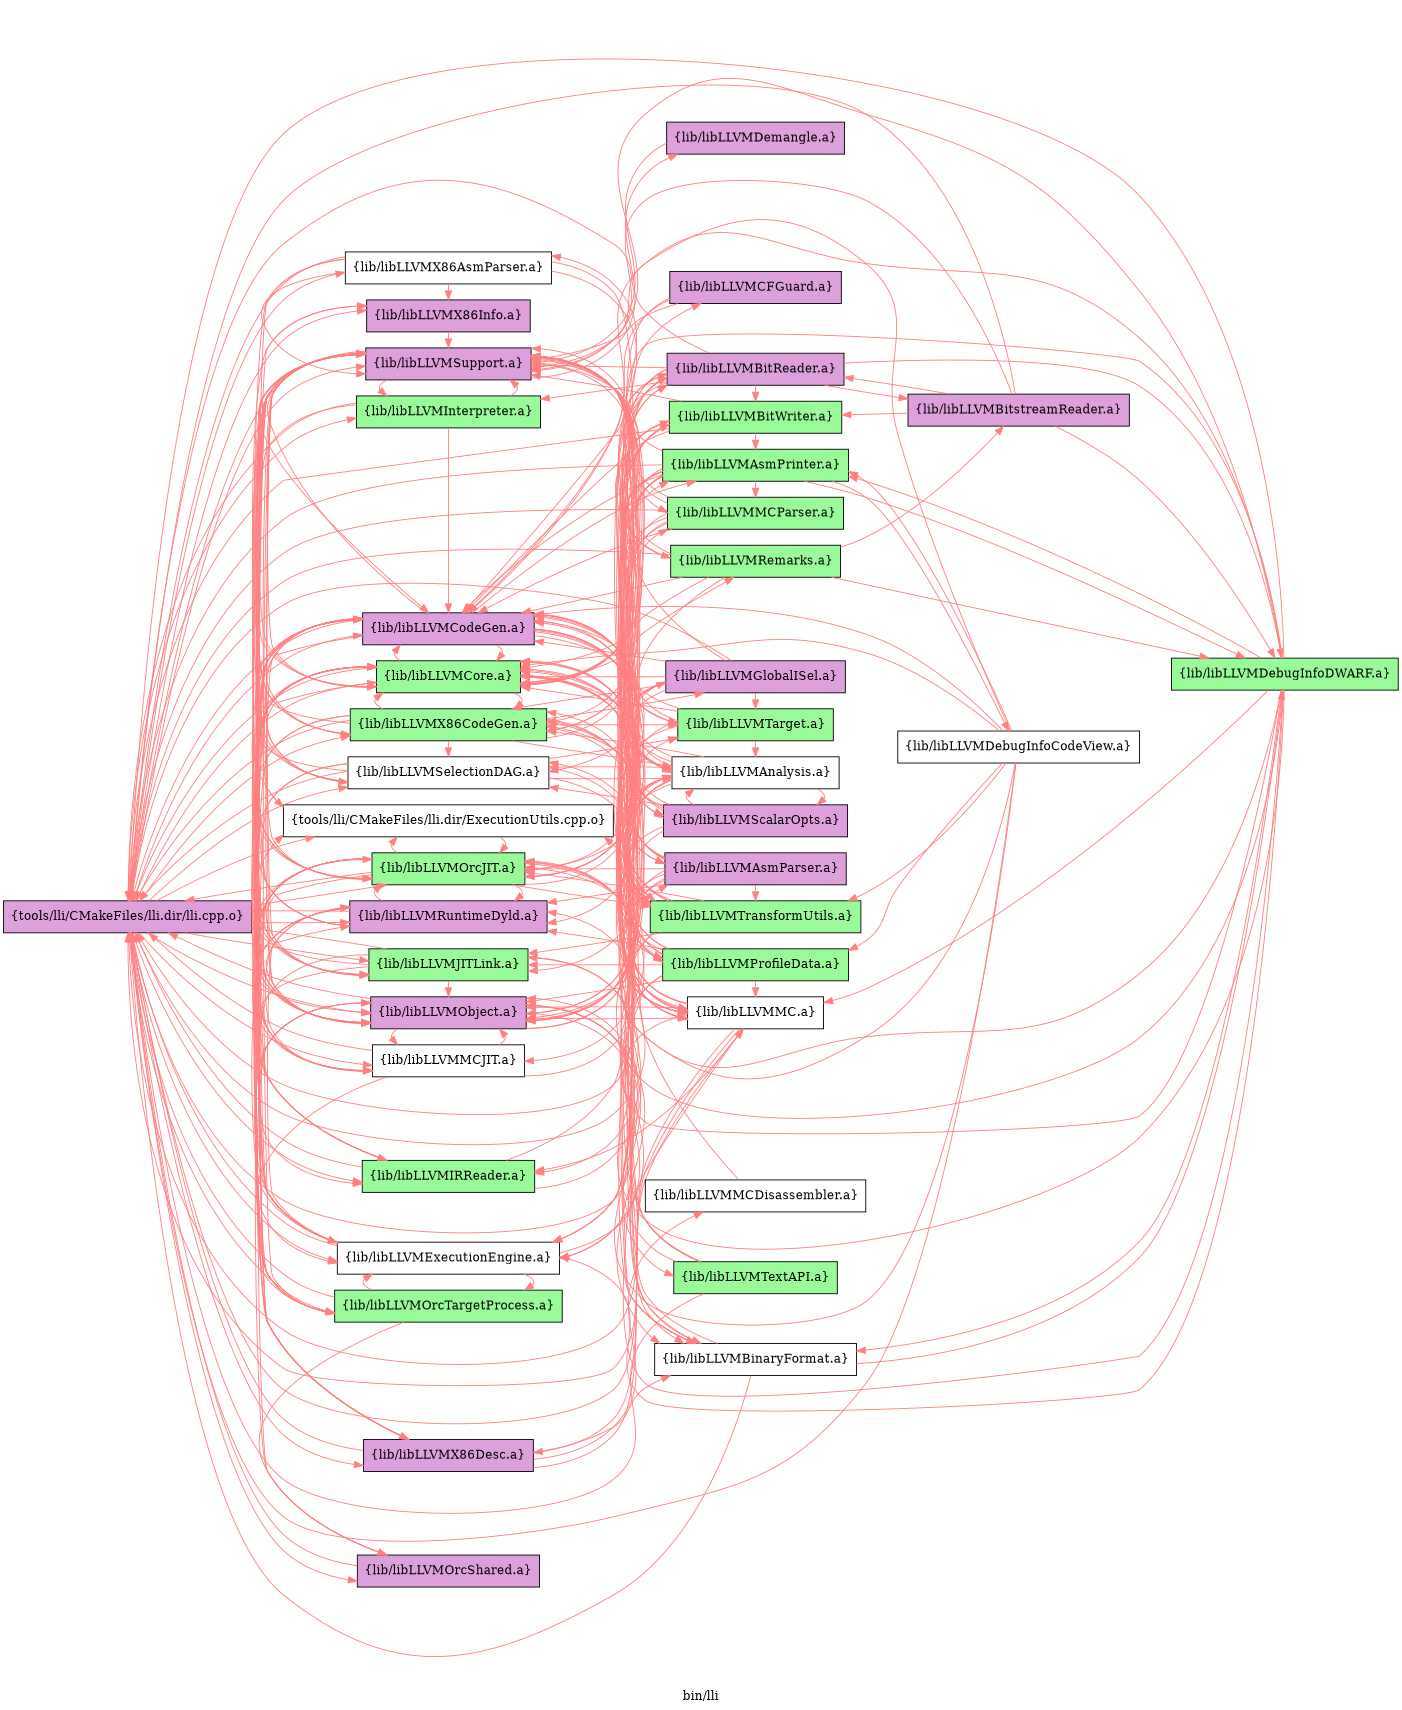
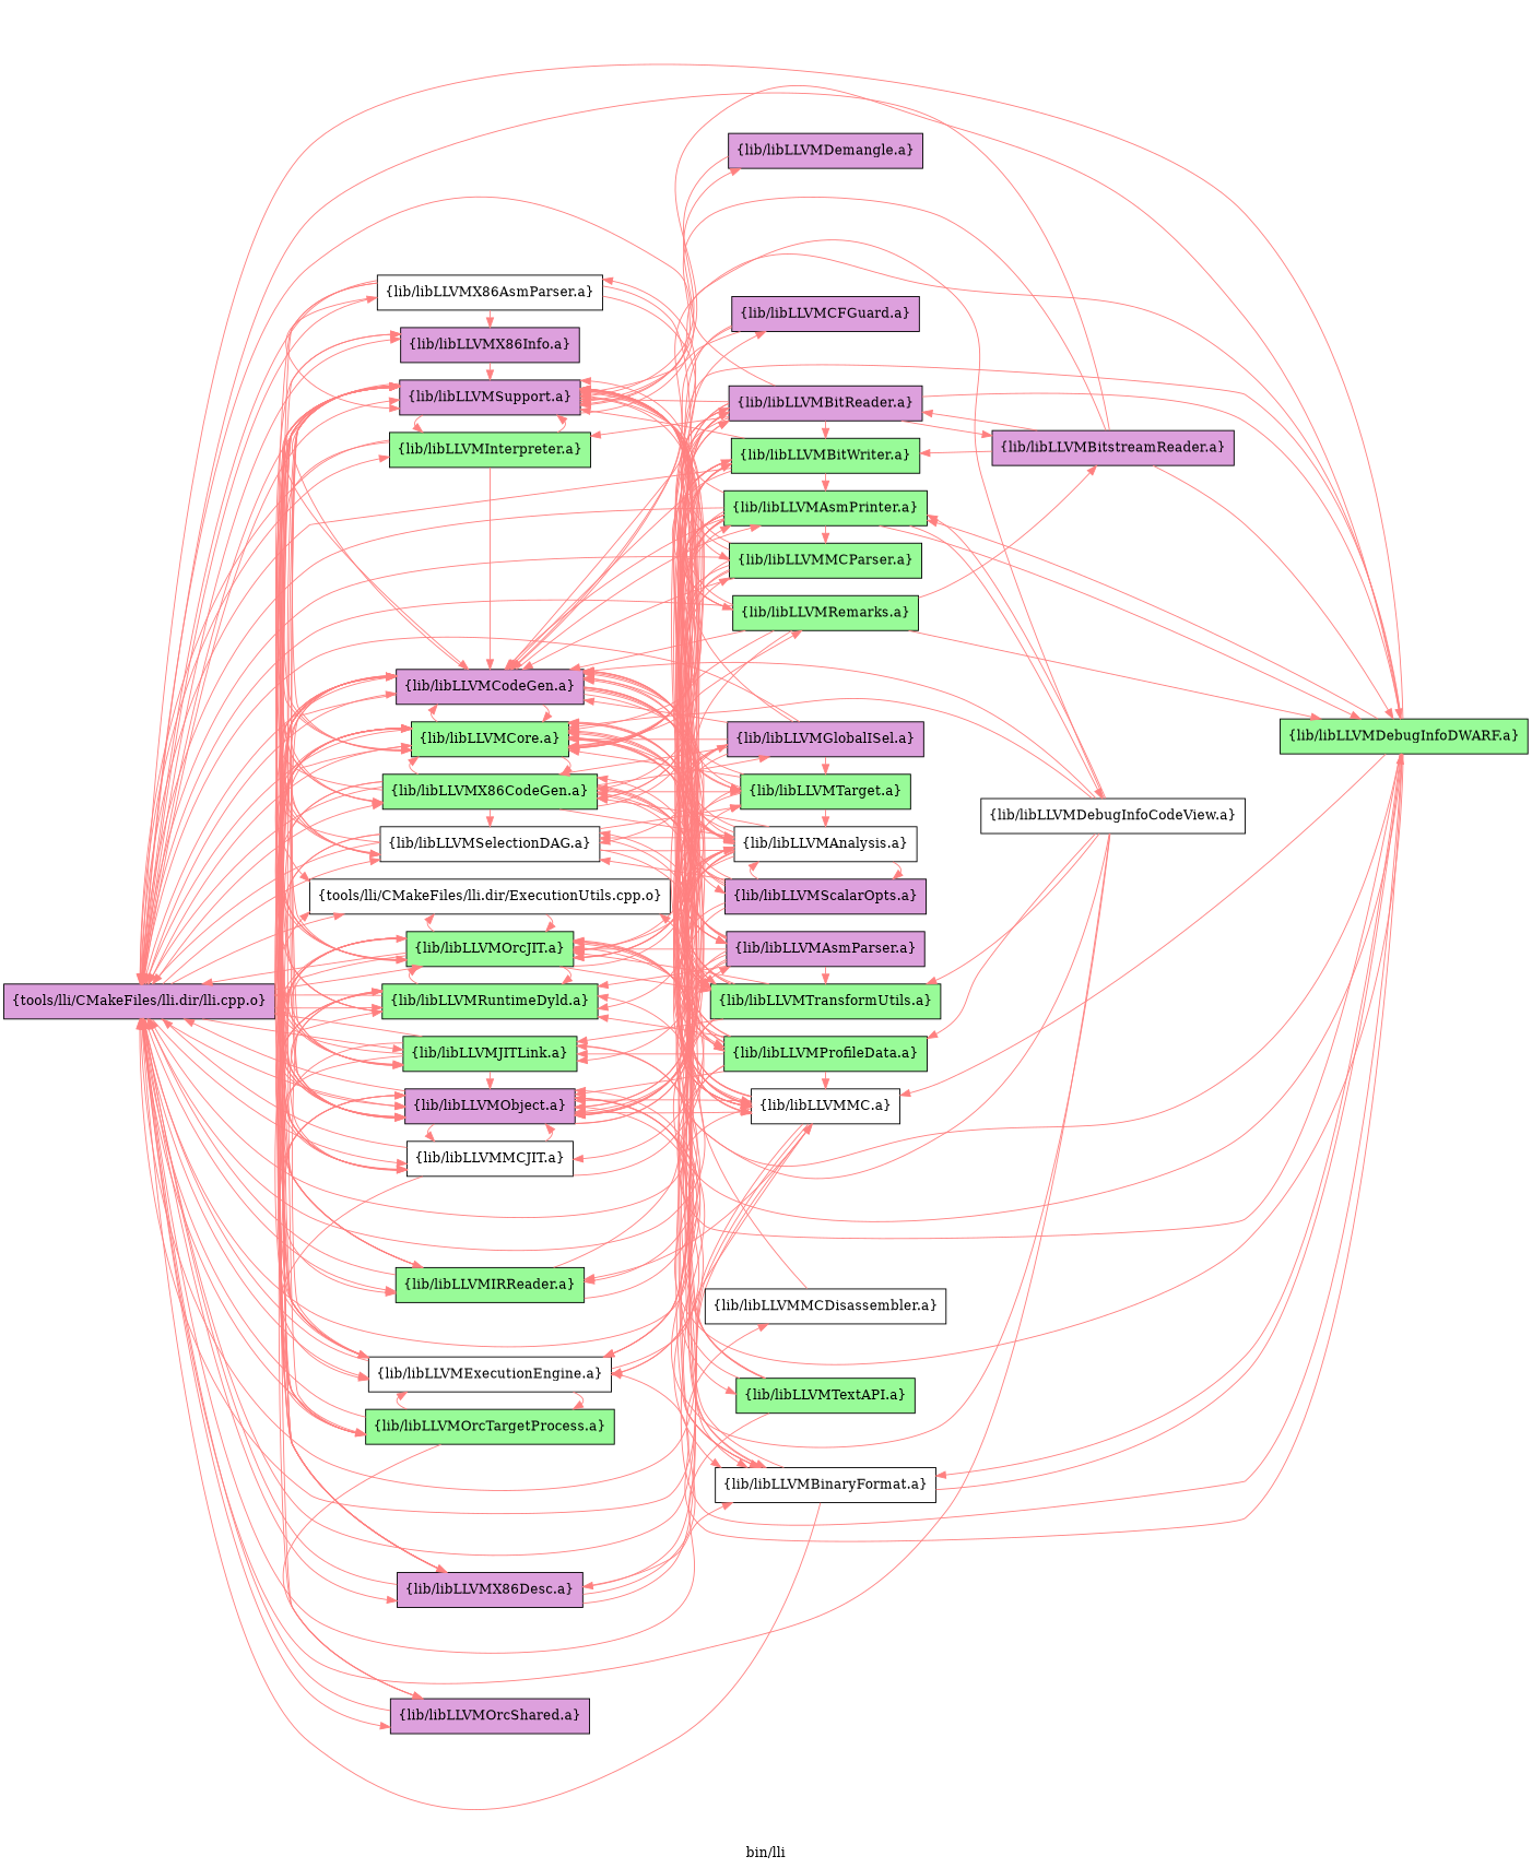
  digraph {
    label="bin/lli"
    rankdir=LR
    node [fillcolor=palegreen group=1 shape=box style=filled]
    edge [color="1.000000 0.5 1"]
    n1 [fillcolor=plum label="{tools/lli/CMakeFiles/lli.dir/lli.cpp.o}"]
    n2 [fillcolor=white label="{tools/lli/CMakeFiles/lli.dir/ExecutionUtils.cpp.o}"]
    n3 [fillcolor=plum label="{lib/libLLVMCodeGen.a}"]
    n4 [label="{lib/libLLVMCore.a}"]
    n5 [label="{lib/libLLVMOrcJIT.a}"]
    n6 [fillcolor=white label="{lib/libLLVMExecutionEngine.a}"]
    n7 [label="{lib/libLLVMIRReader.a}"]
    n8 [label="{lib/libLLVMInterpreter.a}"]
    n9 [label="{lib/libLLVMJITLink.a}"]
    n10 [fillcolor=white label="{lib/libLLVMMCJIT.a}"]
    n11 [fillcolor=plum label="{lib/libLLVMObject.a}"]
    n12 [fillcolor=plum label="{lib/libLLVMOrcShared.a}"]
    n13 [label="{lib/libLLVMOrcTargetProcess.a}"]
-   n14 [fillcolor=plum label="{lib/libLLVMRuntimeDyld.a}"]
+   n14 [label="{lib/libLLVMRuntimeDyld.a}"]
    n15 [fillcolor=white label="{lib/libLLVMSelectionDAG.a}"]
    n16 [fillcolor=plum label="{lib/libLLVMSupport.a}"]
    n17 [label="{lib/libLLVMX86CodeGen.a}"]
    n18 [fillcolor=white label="{lib/libLLVMX86AsmParser.a}"]
    n19 [fillcolor=plum label="{lib/libLLVMX86Desc.a}"]
    n20 [fillcolor=plum label="{lib/libLLVMX86Info.a}"]
    n21 [fillcolor=white label="{lib/libLLVMMC.a}"]
    n22 [fillcolor=white label="{lib/libLLVMAnalysis.a}"]
    n23 [label="{lib/libLLVMTarget.a}"]
    n24 [label="{lib/libLLVMTransformUtils.a}"]
    n25 [fillcolor=plum label="{lib/libLLVMScalarOpts.a}"]
    n26 [label="{lib/libLLVMProfileData.a}"]
    n27 [label="{lib/libLLVMAsmPrinter.a}"]
    n28 [fillcolor=white label="{lib/libLLVMBinaryFormat.a}"]
    n29 [label="{lib/libLLVMRemarks.a}"]
    n30 [label="{lib/libLLVMBitWriter.a}"]
    n31 [fillcolor=plum label="{lib/libLLVMBitReader.a}"]
    n32 [fillcolor=plum label="{lib/libLLVMAsmParser.a}"]
    n33 [label="{lib/libLLVMMCParser.a}"]
    n34 [label="{lib/libLLVMTextAPI.a}"]
    n35 [fillcolor=plum label="{lib/libLLVMDemangle.a}"]
    n36 [fillcolor=plum label="{lib/libLLVMGlobalISel.a}"]
    n37 [fillcolor=plum label="{lib/libLLVMCFGuard.a}"]
    n38 [fillcolor=white label="{lib/libLLVMMCDisassembler.a}"]
    n39 [label="{lib/libLLVMDebugInfoDWARF.a}"]
    n40 [fillcolor=white label="{lib/libLLVMDebugInfoCodeView.a}"]
    n41 [fillcolor=plum label="{lib/libLLVMBitstreamReader.a}"]
    subgraph sub_1 {
      rank=same
      n1
    }
    subgraph sub_2 {
      rank=same
      n2
      n3
      n4
      n5
      n6
      n7
      n8
      n9
      n10
      n11
      n12
      n13
      n14
      n15
      n16
      n17
      n18
      n19
      n20
    }
    subgraph sub_3 {
      rank=same
      n21
      n22
      n23
      n24
      n25
      n26
      n27
      n28
      n29
      n30
      n31
      n32
      n33
      n34
      n35
      n36
      n37
      n38
    }
    n1 -> n2
    n1 -> n3
    n1 -> n4
    n1 -> n5
    n1 -> n6
    n1 -> n7
    n1 -> n8
    n1 -> n9
    n1 -> n10
    n1 -> n11
    n1 -> n12
    n1 -> n13
    n1 -> n14
    n1 -> n15
    n1 -> n16
    n1 -> n17
    n1 -> n18
    n1 -> n19
    n1 -> n20
    n2 -> n5
-   n2 -> n16
    n3 -> n1
    n3 -> n4
    n3 -> n11
    n3 -> n15
    n3 -> n16
    n3 -> n17
    n3 -> n21
    n3 -> n22
    n3 -> n23
    n3 -> n24
    n3 -> n25
    n3 -> n26
    n3 -> n27
    n4 -> n1
    n4 -> n2
    n4 -> n3
    n4 -> n15
    n4 -> n16
    n4 -> n17
    n4 -> n21
    n4 -> n24
    n4 -> n28
    n4 -> n29
    n5 -> n1
    n5 -> n2
    n5 -> n3
    n5 -> n4
    n5 -> n6
    n5 -> n7
    n5 -> n9
    n5 -> n10
    n5 -> n11
    n5 -> n12
    n5 -> n13
    n5 -> n14
    n5 -> n16
    n5 -> n21
    n5 -> n24
    n5 -> n30
    n5 -> n31
    n6 -> n1
    n6 -> n3
    n6 -> n4
    n6 -> n11
    n6 -> n13
    n6 -> n14
    n6 -> n16
    n6 -> n21
    n7 -> n1
    n7 -> n3
    n7 -> n4
    n7 -> n16
    n7 -> n31
    n7 -> n32
    n8 -> n1
    n8 -> n3
    n8 -> n4
    n8 -> n16
    n9 -> n1
    n9 -> n2
    n9 -> n3
    n9 -> n5
    n9 -> n10
    n9 -> n11
    n9 -> n13
    n9 -> n16
    n9 -> n28
    n10 -> n1
    n10 -> n4
    n10 -> n6
    n10 -> n11
    n10 -> n14
    n10 -> n16
    n10 -> n23
    n11 -> n1
    n11 -> n3
    n11 -> n4
    n11 -> n7
    n11 -> n10
    n11 -> n14
    n11 -> n16
    n11 -> n21
    n11 -> n28
    n11 -> n31
    n11 -> n33
    n11 -> n34
    n12 -> n1
    n12 -> n16
    n13 -> n1
    n13 -> n3
    n13 -> n6
    n13 -> n11
    n13 -> n12
    n13 -> n16
    n14 -> n1
    n14 -> n3
    n14 -> n4
    n14 -> n5
    n14 -> n6
    n14 -> n10
    n14 -> n11
    n14 -> n16
    n15 -> n1
    n15 -> n3
    n15 -> n4
    n15 -> n6
    n15 -> n11
    n15 -> n16
    n15 -> n21
    n15 -> n22
    n15 -> n23
    n15 -> n24
    n16 -> n1
    n16 -> n3
    n16 -> n4
    n16 -> n5
    n16 -> n8
    n16 -> n9
    n16 -> n11
    n16 -> n13
    n16 -> n21
    n16 -> n35
    n17 -> n1
    n17 -> n3
    n17 -> n4
    n17 -> n5
    n17 -> n15
    n17 -> n16
    n17 -> n19
    n17 -> n20
    n17 -> n21
    n17 -> n22
    n17 -> n23
    n17 -> n24
    n17 -> n26
    n17 -> n27
    n17 -> n36
    n17 -> n37
    n18 -> n1
    n18 -> n11
    n18 -> n16
    n18 -> n19
    n18 -> n20
    n18 -> n21
    n18 -> n33
    n19 -> n1
    n19 -> n3
    n19 -> n4
    n19 -> n16
    n19 -> n20
    n19 -> n21
    n19 -> n28
    n19 -> n38
    n20 -> n16
    n21 -> n1
    n21 -> n3
    n21 -> n4
    n21 -> n7
    n21 -> n11
    n21 -> n16
    n21 -> n19
    n21 -> n28
    n22 -> n1
    n22 -> n3
    n22 -> n4
    n22 -> n5
    n22 -> n9
    n22 -> n11
    n22 -> n15
    n22 -> n16
    n22 -> n17
    n22 -> n24
    n22 -> n25
    n22 -> n26
    n22 -> n32
    n22 -> n36
    n23 -> n3
    n23 -> n4
    n23 -> n10
    n23 -> n16
    n23 -> n21
    n23 -> n22
    n24 -> n1
    n24 -> n3
    n24 -> n4
    n24 -> n5
    n24 -> n6
    n24 -> n9
    n24 -> n15
    n24 -> n16
    n24 -> n22
    n25 -> n1
    n25 -> n3
    n25 -> n4
    n25 -> n15
    n25 -> n16
    n25 -> n17
    n25 -> n22
    n25 -> n24
    n26 -> n1
    n26 -> n3
    n26 -> n4
    n26 -> n5
    n26 -> n6
    n26 -> n9
    n26 -> n11
    n26 -> n14
    n26 -> n16
    n26 -> n17
    n26 -> n21
    n26 -> n22
    n27 -> n1
    n27 -> n3
    n27 -> n4
    n27 -> n5
    n27 -> n6
    n27 -> n11
    n27 -> n16
    n27 -> n17
    n27 -> n21
    n27 -> n22
    n27 -> n23
    n27 -> n24
    n27 -> n28
    n27 -> n29
    n27 -> n33
    n27 -> n39
    n27 -> n40
    n28 -> n1
    n28 -> n4
    n28 -> n16
    n28 -> n39
    n29 -> n1
    n29 -> n3
    n29 -> n4
    n29 -> n11
    n29 -> n16
    n29 -> n30
    n29 -> n31
    n29 -> n39
    n29 -> n41
    n30 -> n1
    n30 -> n3
    n30 -> n4
    n30 -> n6
    n30 -> n11
    n30 -> n16
    n30 -> n21
    n30 -> n22
    n30 -> n24
    n30 -> n27
    n30 -> n32
    n31 -> n1
    n31 -> n3
    n31 -> n4
    n31 -> n5
    n31 -> n6
    n31 -> n8
    n31 -> n11
    n31 -> n14
    n31 -> n16
    n31 -> n17
    n31 -> n22
    n31 -> n30
-   n31 -> n25
+   n31 -> n32
    n31 -> n39
    n31 -> n41
    n32 -> n1
    n32 -> n3
    n32 -> n4
    n32 -> n5
    n32 -> n7
    n32 -> n11
    n32 -> n14
    n32 -> n16
    n32 -> n17
    n32 -> n24
    n32 -> n28
    n33 -> n1
    n33 -> n3
    n33 -> n4
    n33 -> n5
    n33 -> n11
    n33 -> n16
    n33 -> n18
    n33 -> n21
    n34 -> n1
    n34 -> n3
    n34 -> n5
    n34 -> n11
    n34 -> n16
    n35 -> n16
    n36 -> n1
    n36 -> n3
    n36 -> n4
    n36 -> n15
    n36 -> n16
    n36 -> n17
    n36 -> n21
    n36 -> n22
    n36 -> n23
    n36 -> n24
    n37 -> n3
    n37 -> n4
    n37 -> n16
    n38 -> n16
    n39 -> n1
    n39 -> n2
    n39 -> n3
    n39 -> n4
    n39 -> n5
    n39 -> n6
    n39 -> n9
    n39 -> n11
    n39 -> n14
    n39 -> n16
    n39 -> n21
    n39 -> n27
    n39 -> n28
    n40 -> n1
    n40 -> n3
    n40 -> n4
    n40 -> n5
    n40 -> n11
    n40 -> n16
    n40 -> n24
    n40 -> n26
    n40 -> n27
    n41 -> n1
    n41 -> n16
    n41 -> n30
    n41 -> n31
    n41 -> n39
  }
